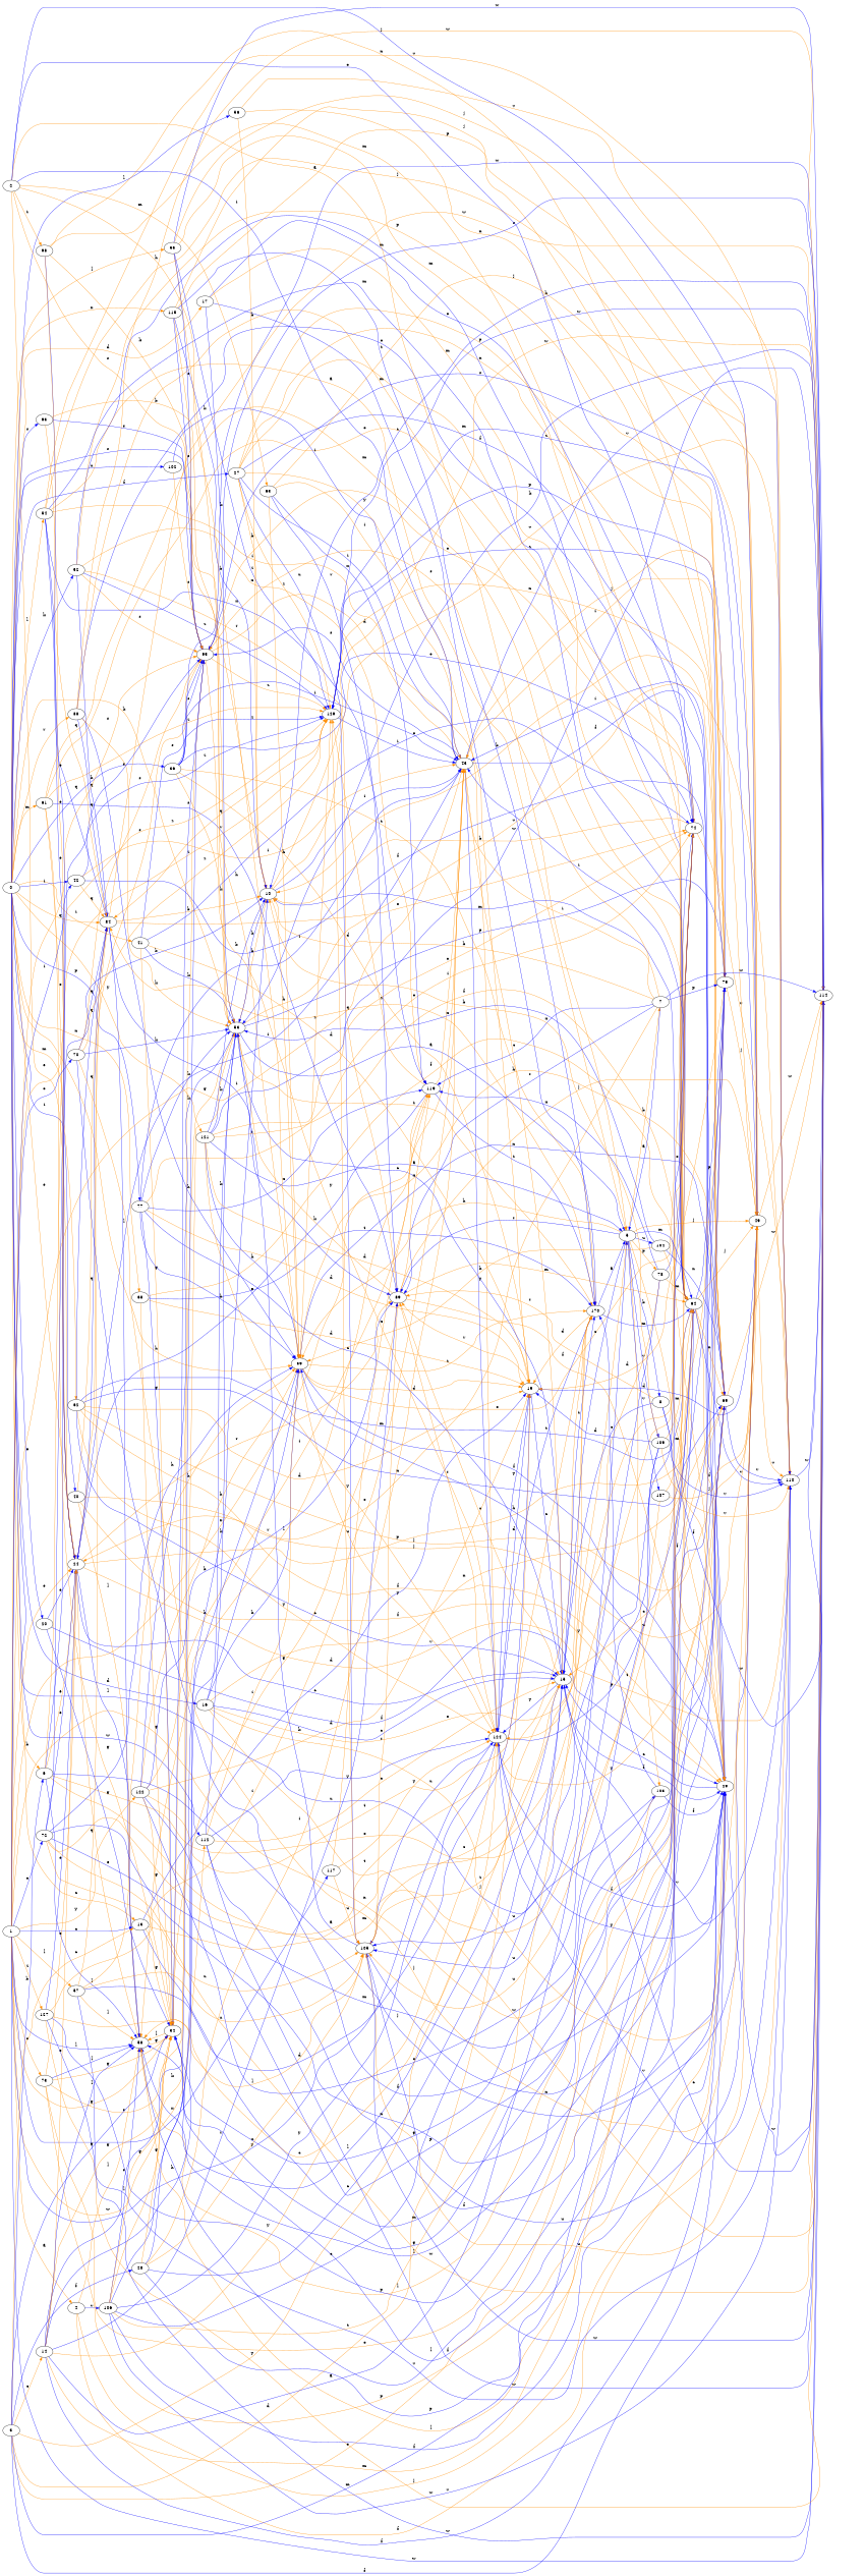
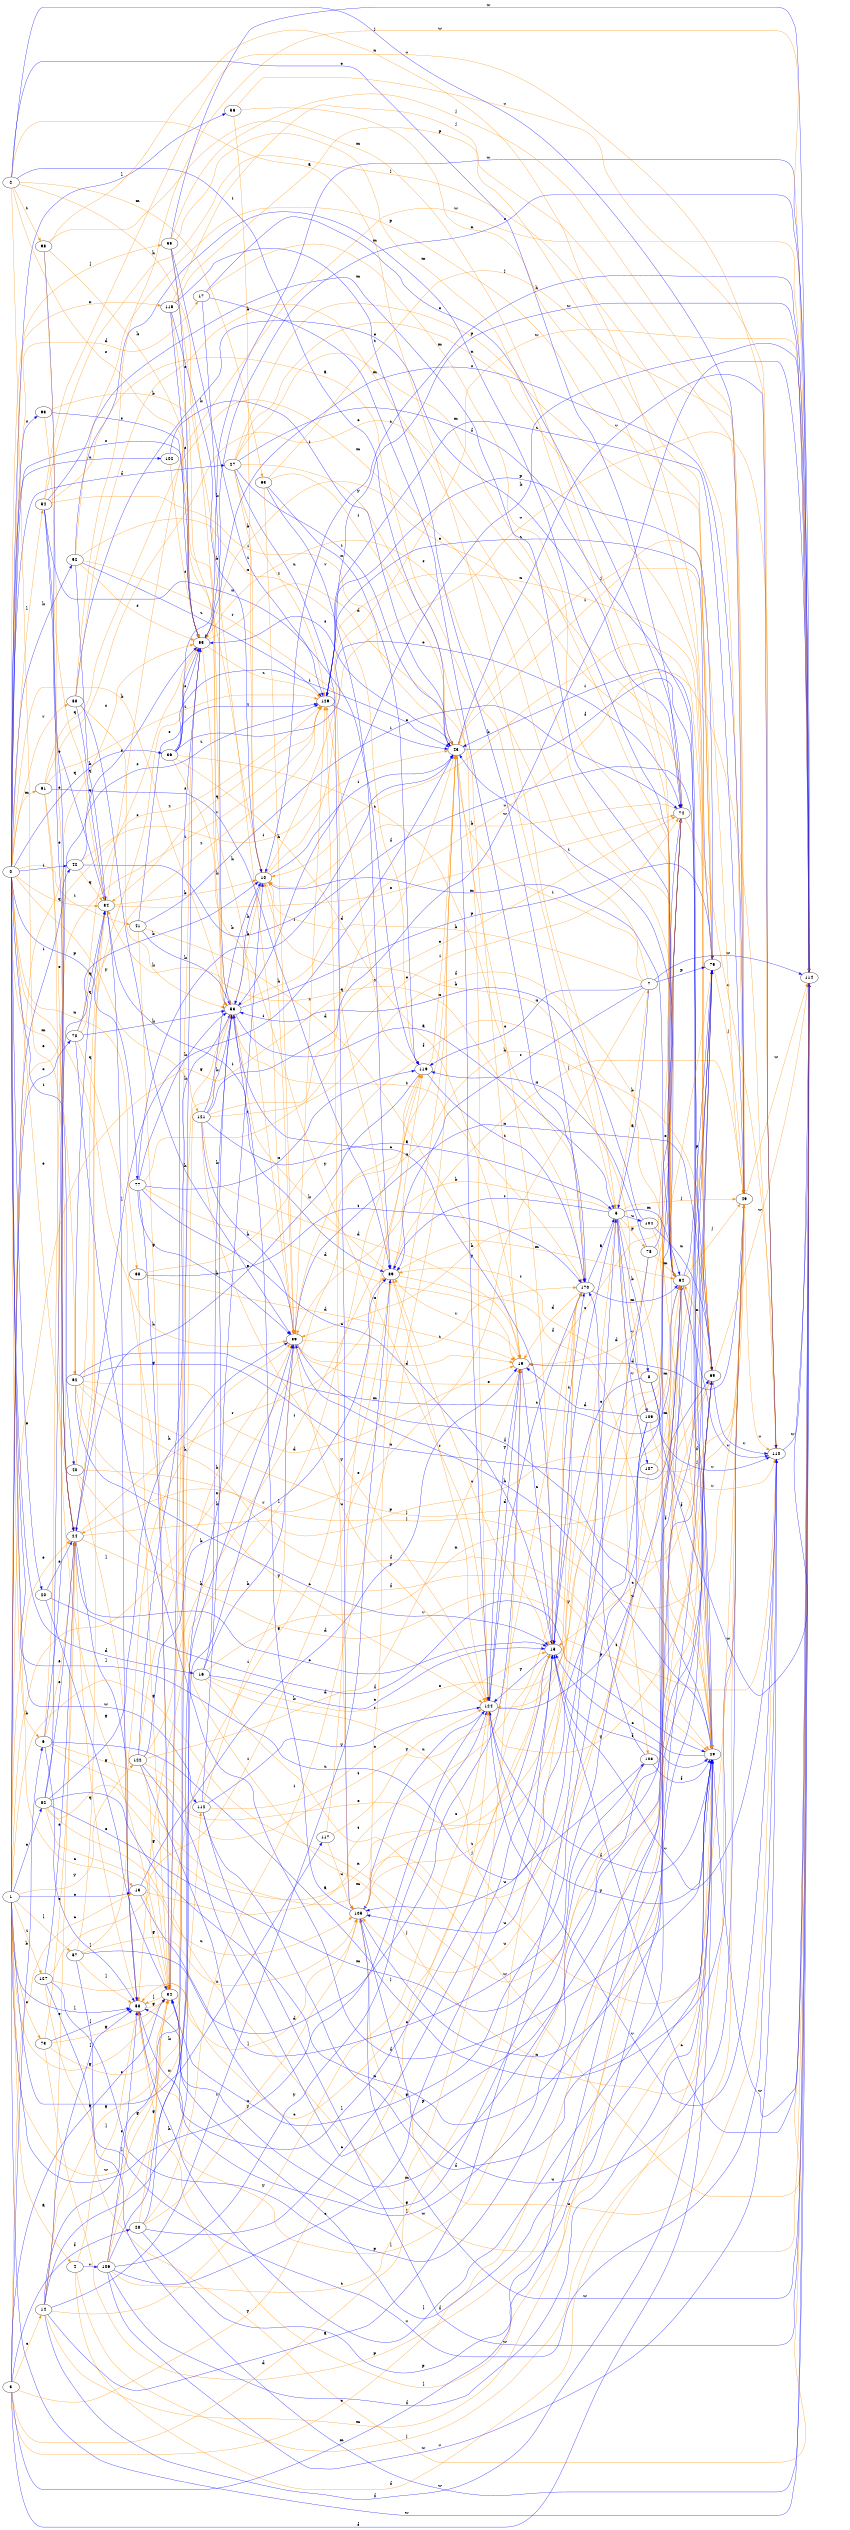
  strict digraph {
    rankdir=LR
    edge [color=darkorange]
    0
    6
    13
    16
    17
    20
    24
    27
    36
    39
    40
    41
    42
    52
    53
    54
    55
    56
    61
    62
    68
    77
    84
    88
    93
    95
    102
    103
    112
    115
    121
    58
    129
    49
    74
    64
    10
    34
    19
    n40 [label=170]
    69
    114
    15
    29
    43
    89
    79
    110
    124
    105
    119
    5
    1
    4
    57
    70
-   72
+   72 [label=82]
    73
    117
    122
    127
    106
    2
    63
    98
    7
    8
    78
    104
    107
    109
    3
    14
    28
    0 -> 6 [label=b]
    0 -> 13 [label=c]
    0 -> 16 [color=blue label=d]
    0 -> 17 [label=d]
    0 -> 20 [color=blue label=e]
    0 -> 24 [label=e]
    0 -> 27 [color=blue label=f]
    0 -> 36 [color=blue label=h]
    0 -> 39 [label=h]
    0 -> 40 [color=blue label=i]
    0 -> 41 [label=i]
    0 -> 42 [color=blue label=i]
    0 -> 52 [color=blue label=k]
    0 -> 53 [label=k]
    0 -> 54 [label=l]
    0 -> 55 [label=l]
    0 -> 56 [color=blue label=l]
    0 -> 61 [label=m]
    0 -> 62 [label=m]
    0 -> 68 [label=n]
    0 -> 77 [color=blue label=p]
    0 -> 84 [label=q]
    0 -> 88 [label=r]
    0 -> 93 [color=blue label=s]
    0 -> 95 [color=blue label=s]
    0 -> 102 [color=blue label=u]
    0 -> 103 [color=blue label=u]
    0 -> 112 [color=blue label=w]
    0 -> 115 [label=x]
    0 -> 121 [label=y]
    6 -> 24 [label=e]
    6 -> 58 [color=blue label=l]
    6 -> 129 [label=z]
    6 -> 49 [color=blue label=j]
    6 -> 74 [label=o]
    6 -> 64 [label=m]
    6 -> 10 [color=blue label=b]
    13 -> 64 [color=blue label=m]
    13 -> 34 [label=g]
    13 -> 19 [color=blue label=d]
    13 -> n40 [label=t]
    16 -> 39 [color=blue label=h]
    16 -> 53 [color=blue label=k]
    16 -> 49 [label=j]
    16 -> 74 [label=o]
    16 -> 69 [label=n]
    16 -> 114 [label=w]
    16 -> 15 [color=blue label=c]
    17 -> 53 [color=blue label=k]
    17 -> 74 [color=blue label=o]
    17 -> 64 [label=m]
    17 -> n40 [color=blue label=t]
    20 -> 24 [color=blue label=e]
    20 -> 34 [color=blue label=g]
    20 -> 29 [color=blue label=f]
-   24 -> 84 [color=blue label=q]
    24 -> 95 [label=s]
    24 -> 58 [color=blue label=l]
    24 -> 15 [color=blue label=c]
    24 -> 43 [color=blue label=i]
    24 -> 89 [label=r]
    24 -> 79 [label=p]
    24 -> 110 [label=v]
    27 -> 129 [label=z]
    27 -> 64 [label=m]
    27 -> 10 [label=b]
    27 -> 69 [label=n]
    27 -> 29 [color=blue label=f]
    27 -> 43 [color=blue label=i]
    27 -> 79 [label=p]
    27 -> 124 [label=y]
    27 -> 105 [color=blue label=u]
    36 -> 95 [color=blue label=s]
    36 -> 129 [color=blue label=z]
    36 -> 74 [color=blue label=o]
    36 -> 19 [label=d]
    36 -> n40 [label=t]
    36 -> 114 [color=blue label=w]
    36 -> 43 [color=blue label=i]
    36 -> 124 [label=y]
    39 -> 129 [label=z]
    39 -> 74 [label=o]
    39 -> 19 [label=d]
    39 -> n40 [label=t]
    39 -> 69 [color=blue label=n]
    39 -> 29 [color=blue label=f]
    39 -> 124 [label=y]
    40 -> 84 [label=q]
    40 -> 58 [label=l]
    40 -> 49 [label=j]
    40 -> 29 [label=f]
    41 -> 53 [color=blue label=k]
    41 -> 95 [color=blue label=s]
    41 -> 74 [color=blue label=o]
    41 -> 34 [label=g]
    41 -> 19 [label=d]
    42 -> 84 [label=q]
    42 -> 129 [color=blue label=z]
    42 -> 29 [color=blue label=f]
    42 -> 43 [label=i]
    52 -> 84 [color=blue label=q]
    52 -> 95 [label=s]
    52 -> 129 [color=blue label=z]
    52 -> 64 [color=blue label=m]
    52 -> 89 [label=r]
    52 -> 79 [label=p]
    52 -> 119 [label=x]
    53 -> 10 [label=b]
    53 -> 34 [label=g]
    53 -> n40 [label=t]
    53 -> 15 [color=blue label=c]
    53 -> 79 [color=blue label=p]
    53 -> 110 [label=v]
    53 -> 5 [color=blue label=a]
    54 -> 24 [color=blue label=e]
    54 -> 84 [color=blue label=q]
    54 -> 49 [label=j]
    54 -> 64 [color=blue label=m]
    54 -> 43 [label=i]
    54 -> 110 [label=v]
    54 -> 119 [color=blue label=x]
    54 -> 5 [label=a]
    55 -> 53 [label=k]
    55 -> 95 [color=blue label=s]
    55 -> 129 [color=blue label=z]
    55 -> 49 [label=j]
    55 -> 64 [label=m]
    55 -> 114 [color=blue label=w]
    56 -> 10 [label=b]
    56 -> 69 [label=n]
    56 -> 110 [label=v]
    61 -> 24 [label=e]
    61 -> 129 [label=z]
    61 -> 74 [label=o]
    61 -> 64 [label=m]
    61 -> 34 [label=g]
    61 -> 89 [color=blue label=r]
    62 -> 84 [color=blue label=q]
    62 -> 49 [label=j]
    62 -> 64 [color=blue label=m]
    62 -> 19 [label=d]
    62 -> 69 [color=blue label=n]
    62 -> 15 [color=blue label=c]
    62 -> 29 [label=f]
    62 -> 124 [label=y]
    68 -> 34 [label=g]
    68 -> 19 [label=d]
    68 -> n40 [color=blue label=t]
    68 -> 29 [label=f]
    77 -> 39 [color=blue label=h]
    77 -> 53 [color=blue label=k]
    77 -> 74 [label=o]
    77 -> 34 [color=blue label=g]
    77 -> 19 [label=d]
    77 -> 15 [color=blue label=c]
    77 -> 43 [color=blue label=i]
    77 -> 119 [color=blue label=x]
    84 -> 58 [color=blue label=l]
    84 -> 74 [label=o]
    84 -> 10 [label=b]
    84 -> 114 [label=w]
    84 -> 89 [color=blue label=r]
    88 -> 39 [color=blue label=h]
    88 -> 53 [label=k]
    88 -> 84 [color=blue label=q]
    88 -> 74 [color=blue label=o]
    88 -> 64 [label=m]
    88 -> 114 [label=w]
    93 -> 24 [label=e]
    93 -> 95 [color=blue label=s]
    93 -> 10 [label=b]
    95 -> 53 [label=k]
    95 -> 129 [label=z]
    95 -> 74 [label=o]
    95 -> 19 [label=d]
    102 -> 95 [label=s]
    102 -> 43 [color=blue label=i]
    103 -> 58 [label=l]
    103 -> 34 [color=blue label=g]
    103 -> n40 [color=blue label=t]
    103 -> 29 [color=blue label=f]
    112 -> 39 [label=i]
    112 -> 53 [color=blue label=k]
    112 -> 114 [color=blue label=w]
    112 -> 15 [label=c]
    112 -> 29 [color=blue label=f]
    112 -> 124 [color=blue label=y]
    115 -> 39 [label=h]
    115 -> 95 [color=blue label=s]
    115 -> 49 [label=j]
    115 -> 10 [color=blue label=b]
    115 -> n40 [color=blue label=t]
    115 -> 79 [label=p]
    121 -> 39 [color=blue label=h]
    121 -> 53 [color=blue label=k]
    121 -> 74 [label=o]
    121 -> 10 [color=blue label=b]
    121 -> 19 [label=d]
    121 -> 114 [color=blue label=w]
    121 -> 29 [label=f]
    121 -> 124 [label=y]
    121 -> 5 [color=blue label=a]
    58 -> 24 [label=e]
    58 -> 34 [label=g]
    129 -> 84 [label=q]
    129 -> 69 [label=n]
    129 -> 114 [color=blue label=w]
    129 -> 43 [color=blue label=i]
    129 -> 79 [color=blue label=p]
    129 -> 105 [label=u]
    49 -> 95 [color=blue label=s]
    49 -> 129 [color=blue label=z]
    49 -> 19 [color=blue label=d]
    49 -> 114 [label=w]
    49 -> 110 [label=v]
    49 -> 105 [color=blue label=u]
    74 -> 58 [color=blue label=l]
    74 -> 10 [label=b]
    74 -> 110 [label=v]
    64 -> 49 [label=j]
-   64 -> 69 [label=n]
+   69 -> 64 [label=n]
    64 -> 29 [label=f]
    64 -> 43 [color=blue label=i]
    64 -> 79 [color=blue label=p]
    64 -> 110 [color=blue label=v]
    10 -> 39 [label=h]
    10 -> 53 [color=blue label=k]
    10 -> 64 [color=blue label=m]
    10 -> 114 [label=w]
    10 -> 43 [color=blue label=i]
    10 -> 110 [label=v]
    34 -> 95 [color=blue label=s]
    34 -> 58 [label=l]
    34 -> 29 [color=blue label=f]
    19 -> 15 [color=blue label=c]
    19 -> 89 [label=r]
    19 -> 124 [color=blue label=y]
    n40 -> 84 [label=q]
    n40 -> 64 [color=blue label=m]
    n40 -> 19 [label=d]
    n40 -> 5 [color=blue label=a]
    69 -> 39 [label=h]
    69 -> 58 [color=blue label=l]
    69 -> 114 [label=w]
    69 -> 15 [label=c]
    69 -> 43 [color=blue label=i]
    69 -> 110 [color=blue label=v]
    69 -> 124 [label=y]
    114 -> 53 [color=blue label=k]
    114 -> 95 [color=blue label=s]
    114 -> 10 [color=blue label=b]
    114 -> 15 [color=blue label=c]
    15 -> 58 [color=blue label=l]
    15 -> n40 [color=blue label=t]
    15 -> 29 [color=blue label=f]
    15 -> 110 [color=blue label=v]
    15 -> 124 [color=blue label=y]
    29 -> 39 [color=blue label=h]
    29 -> 58 [label=l]
    29 -> 114 [color=blue label=w]
    29 -> 15 [color=blue label=c]
    29 -> 124 [color=blue label=y]
    43 -> 95 [color=blue label=s]
    43 -> 49 [label=j]
    43 -> 15 [label=c]
    43 -> 29 [color=blue label=f]
    43 -> 110 [color=blue label=v]
    43 -> 124 [color=blue label=y]
    89 -> 53 [label=k]
    89 -> 49 [label=j]
    89 -> 64 [label=m]
    89 -> 34 [label=g]
    89 -> 15 [label=c]
    89 -> 29 [label=f]
    89 -> 119 [label=x]
    79 -> 129 [color=blue label=z]
    79 -> 49 [label=j]
    79 -> 10 [label=b]
    79 -> 19 [label=d]
    79 -> 43 [label=i]
    110 -> 114 [color=blue label=w]
    110 -> 105 [label=u]
    124 -> 19 [color=blue label=d]
    124 -> n40 [color=blue label=t]
    124 -> 29 [color=blue label=f]
    124 -> 89 [label=r]
    124 -> 79 [color=blue label=p]
    124 -> 110 [color=blue label=v]
    124 -> 105 [color=blue label=u]
    105 -> 53 [color=blue label=k]
    105 -> 58 [label=l]
    105 -> n40 [label=t]
    105 -> 69 [color=blue label=n]
    105 -> 114 [color=blue label=w]
    105 -> 15 [label=c]
    105 -> 89 [label=r]
    119 -> 24 [color=blue label=e]
    119 -> 58 [label=l]
    119 -> 129 [label=z]
    119 -> n40 [color=blue label=t]
    119 -> 43 [label=i]
    5 -> 39 [label=h]
    5 -> 103 [label=u]
    5 -> 49 [label=j]
    5 -> 64 [color=blue label=m]
    5 -> 15 [color=blue label=c]
    5 -> 29 [label=f]
    5 -> 89 [color=blue label=r]
    5 -> 7 [label=b]
    5 -> 8 [color=blue label=b]
    5 -> 78 [label=p]
    5 -> 104 [color=blue label=u]
    5 -> 107 [color=blue label=v]
    5 -> 109 [color=blue label=v]
    1 -> 13 [color=blue label=c]
    1 -> 24 [label=e]
    1 -> 42 [color=blue label=i]
    1 -> 95 [label=s]
    1 -> 112 [label=w]
    1 -> 58 [color=blue label=l]
    1 -> 129 [label=z]
    1 -> 34 [label=g]
    1 -> 69 [label=n]
    1 -> 114 [color=blue label=w]
    1 -> 43 [label=i]
    1 -> 124 [color=blue label=y]
    1 -> 119 [label=x]
    1 -> 4 [label=a]
    1 -> 57 [label=l]
    1 -> 70 [color=blue label=o]
    1 -> 72 [color=blue label=o]
    1 -> 73 [label=o]
    1 -> 117 [color=blue label=x]
    1 -> 122 [label=y]
    1 -> 127 [label=z]
    4 -> 58 [label=l]
    4 -> 49 [label=j]
    4 -> 29 [label=f]
    4 -> 106 [color=blue label=v]
    57 -> 39 [label=h]
    57 -> 84 [label=q]
    57 -> 58 [label=l]
    57 -> 19 [color=blue label=d]
    57 -> 114 [color=blue label=w]
    57 -> 105 [label=u]
    70 -> 53 [color=blue label=k]
    70 -> 84 [color=blue label=q]
    70 -> 95 [label=s]
    70 -> 129 [label=z]
    70 -> 49 [label=j]
    70 -> 29 [color=blue label=f]
    72 -> 24 [color=blue label=e]
    72 -> 39 [color=blue label=h]
    72 -> 95 [color=blue label=s]
    72 -> 64 [color=blue label=m]
    72 -> 69 [color=blue label=n]
    72 -> 114 [label=w]
    72 -> 105 [label=u]
    72 -> 5 [label=a]
    73 -> 24 [label=e]
    73 -> 95 [label=s]
    73 -> 58 [color=blue label=l]
-   73 -> 74 [label=o]
    73 -> 34 [label=g]
    73 -> 79 [label=p]
    117 -> 124 [label=y]
    117 -> 105 [label=u]
    117 -> 119 [label=x]
    122 -> 39 [label=h]
    122 -> 53 [color=blue label=k]
    122 -> 74 [color=blue label=o]
    122 -> 34 [label=g]
    122 -> 19 [label=d]
    122 -> n40 [label=t]
    122 -> 43 [label=i]
    122 -> 89 [color=blue label=r]
    122 -> 79 [color=blue label=p]
    127 -> 24 [color=blue label=e]
    127 -> 114 [label=w]
    127 -> 15 [label=c]
    127 -> 43 [label=i]
    127 -> 79 [color=blue label=p]
    127 -> 110 [color=blue label=v]
    106 -> 39 [color=blue label=h]
    106 -> 53 [label=k]
    106 -> 58 [color=blue label=l]
    106 -> 34 [label=g]
    106 -> n40 [label=t]
    106 -> 15 [color=blue label=c]
    106 -> 29 [color=blue label=f]
    106 -> 110 [color=blue label=v]
    106 -> 124 [color=blue label=y]
    2 -> 24 [label=e]
    2 -> 39 [label=h]
    2 -> 95 [label=s]
    2 -> 49 [color=blue label=j]
    2 -> 74 [color=blue label=o]
    2 -> 43 [color=blue label=i]
    2 -> 5 [label=a]
    2 -> 63 [label=m]
    2 -> 98 [label=t]
    63 -> 39 [label=h]
    63 -> 49 [label=j]
    63 -> 43 [label=i]
    63 -> 89 [color=blue label=r]
    63 -> 119 [color=blue label=x]
    98 -> 24 [color=blue label=e]
    98 -> 53 [label=k]
    98 -> 84 [label=q]
    98 -> 64 [label=m]
    98 -> 69 [label=n]
    7 -> 24 [label=e]
    7 -> 95 [label=s]
    7 -> 10 [label=b]
    7 -> 114 [color=blue label=w]
    7 -> 43 [label=i]
    7 -> 89 [color=blue label=r]
    7 -> 79 [color=blue label=p]
    7 -> 119 [color=blue label=x]
    7 -> 5 [color=blue label=a]
    8 -> 114 [color=blue label=w]
    8 -> 15 [color=blue label=c]
    8 -> 89 [label=r]
    8 -> 110 [color=blue label=v]
    78 -> 74 [color=blue label=o]
    78 -> 64 [label=m]
    78 -> 124 [label=y]
    78 -> 105 [color=blue label=u]
    78 -> 119 [color=blue label=x]
    104 -> 39 [label=h]
    104 -> 53 [color=blue label=x]
    104 -> 69 [color=blue label=n]
    104 -> 29 [label=f]
    107 -> 49 [label=j]
    107 -> 64 [label=m]
    107 -> 105 [label=u]
    109 -> 64 [label=m]
    109 -> 10 [label=b]
    109 -> 34 [color=blue label=g]
    109 -> 19 [color=blue label=d]
    109 -> 110 [label=v]
    109 -> 105 [color=blue label=u]
    3 -> 6 [color=blue label=b]
    3 -> 13 [label=c]
    3 -> 74 [label=o]
    3 -> 64 [color=blue label=m]
    3 -> 34 [color=blue label=g]
    3 -> 19 [label=d]
    3 -> 29 [color=blue label=f]
    3 -> 124 [label=y]
    3 -> 14 [label=c]
    3 -> 28 [color=blue label=f]
    14 -> 24 [label=e]
    14 -> 39 [color=blue label=h]
    14 -> 95 [color=blue label=s]
    14 -> 58 [color=blue label=l]
    14 -> 64 [label=m]
    14 -> 34 [label=g]
    14 -> 29 [color=blue label=f]
    14 -> 89 [color=blue label=r]
    14 -> 124 [label=y]
    14 -> 5 [color=blue label=a]
    28 -> 10 [color=blue label=b]
    28 -> 34 [label=g]
    28 -> 15 [color=blue label=c]
    28 -> 43 [label=i]
    28 -> 79 [color=blue label=p]
    28 -> 105 [label=u]
  }
